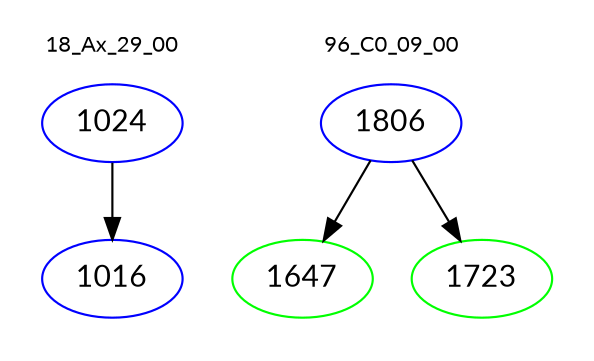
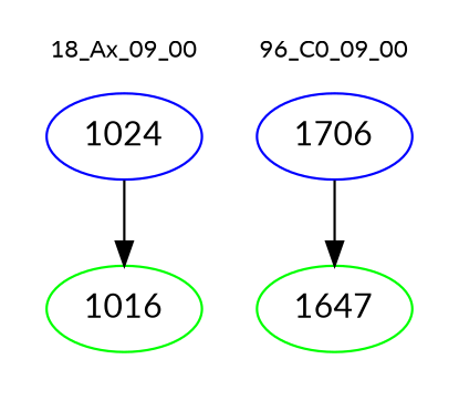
  digraph {
    fontname=Lato
    node [color=green fontname=Lato]
    edge [color=black fontname=Lato]
    n1 [color=blue label=1024]
-   n2 [color=blue label=1016]
-   n3 [color=blue label=1806]
+   n2 [label=1016]
+   n3 [color=blue label=1706]
    n4 [label=1647]
-   n5 [label=1723]
    subgraph cluster_1 {
      color=white
      fontsize=10
-     label="18_Ax_29_00"
+     label="18_Ax_09_00"
      n1
      n2
    }
    subgraph cluster_2 {
      color=white
      fontsize=10
      label="96_C0_09_00"
      n3
      n4
-     n5
    }
    n1 -> n2
    n3 -> n4
-   n3 -> n5
  }
